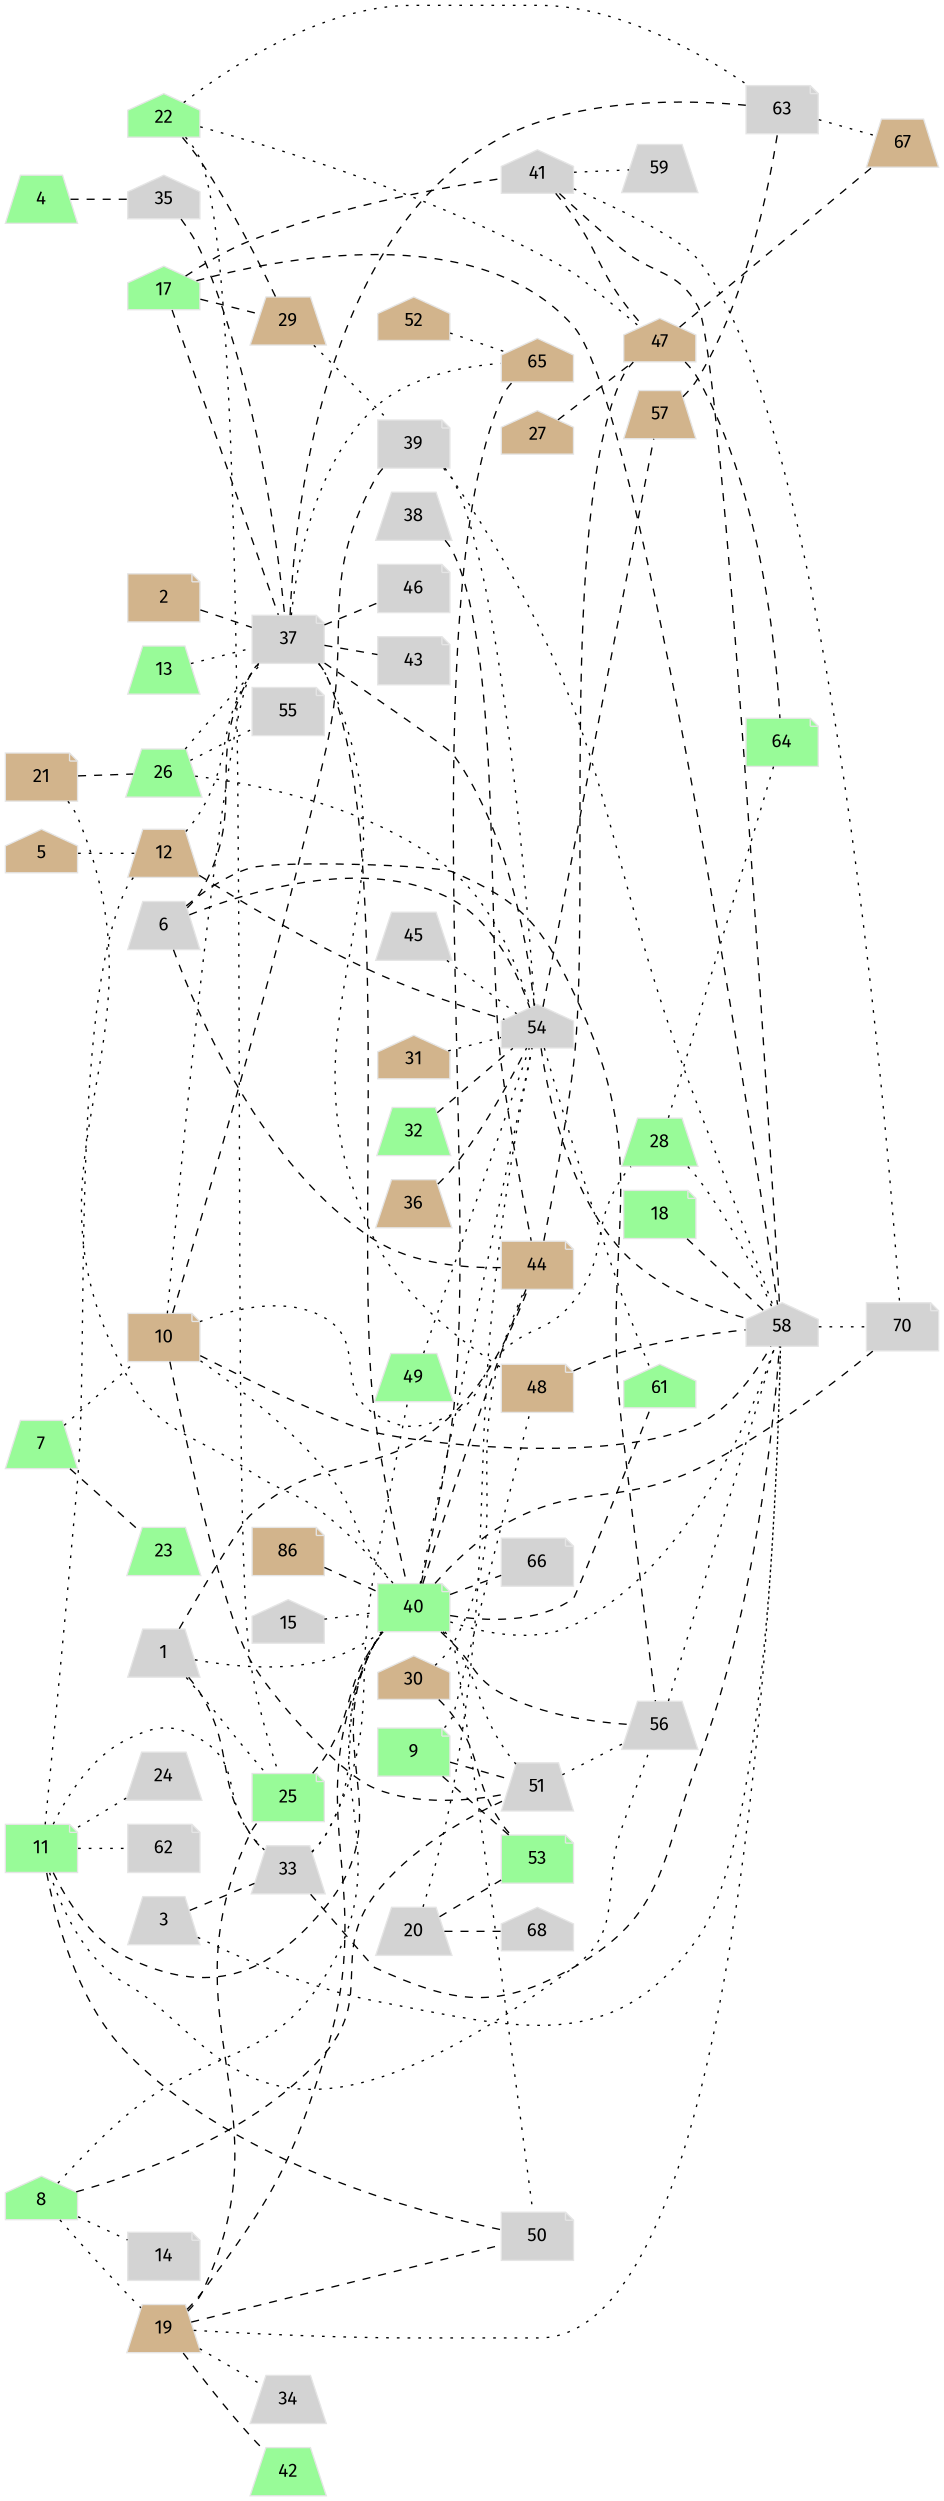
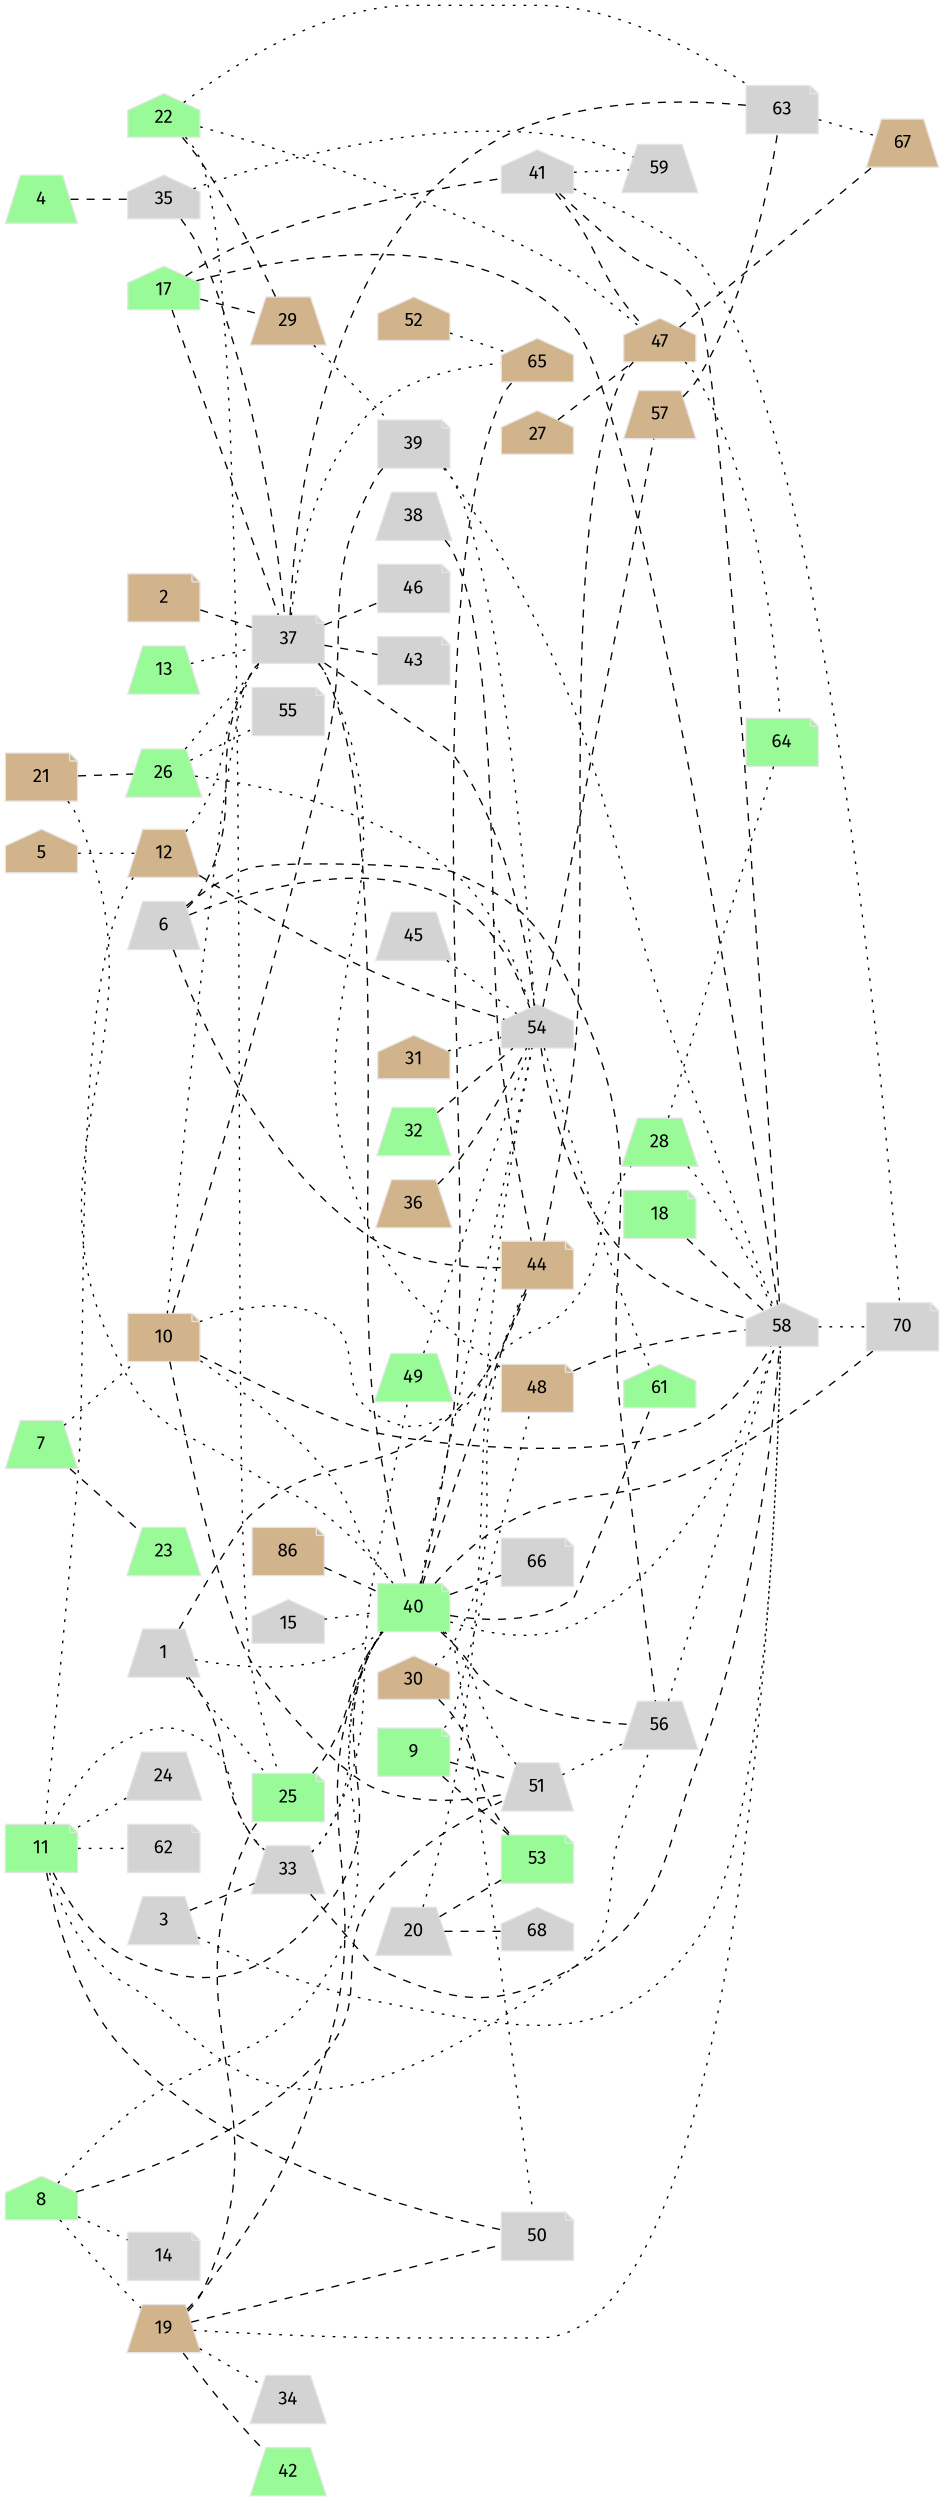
  graph {
    fontname="Fira Sans"
    rankdir=LR
    node [color=gray90 fillcolor=lightgrey fontname="Fira Sans" shape=trapezium style=filled]
    edge [fontname="Fira Sans" style=dashed weight=1.0]
    25 [fillcolor=palegreen shape=note]
    1
    33
    40 [fillcolor=palegreen shape=note]
    44 [fillcolor=tan shape=note]
    58 [shape=house]
    49 [fillcolor=palegreen]
    54 [shape=house]
    56
    51
    50 [shape=note]
    65 [fillcolor=tan shape=house]
    n13 [label=70 shape=note]
    61 [fillcolor=palegreen shape=house]
    66 [shape=note]
    47 [fillcolor=tan shape=house]
    2 [fillcolor=tan shape=note]
    37 [shape=note]
    48 [fillcolor=tan shape=note]
    63 [shape=note]
    43 [shape=note]
    46 [shape=note]
    3
    4 [fillcolor=palegreen]
    35 [shape=house]
    59
    5 [fillcolor=tan shape=house]
    12 [fillcolor=tan]
    6
    57 [fillcolor=tan]
    7 [fillcolor=palegreen]
    10 [fillcolor=tan shape=note]
    23 [fillcolor=palegreen]
    28 [fillcolor=palegreen]
    39 [shape=note]
    8 [fillcolor=palegreen shape=house]
    14 [shape=note]
    19 [fillcolor=tan]
    34
    42 [fillcolor=palegreen]
    9 [fillcolor=palegreen shape=note]
    53 [fillcolor=palegreen shape=note]
    64 [fillcolor=palegreen shape=note]
    11 [fillcolor=palegreen shape=note]
    24
    62 [shape=note]
    13 [fillcolor=palegreen]
    15 [shape=house]
    n49 [fillcolor=tan label=86 shape=note]
    17 [fillcolor=palegreen shape=house]
    29 [fillcolor=tan]
    41 [shape=house]
    18 [fillcolor=palegreen shape=note]
    20
    68 [shape=house]
    21 [fillcolor=tan shape=note]
    26 [fillcolor=palegreen]
    55 [shape=note]
    22 [fillcolor=palegreen shape=house]
    67 [fillcolor=tan]
    27 [fillcolor=tan shape=house]
    30 [fillcolor=tan shape=house]
    31 [fillcolor=tan shape=house]
    32 [fillcolor=palegreen]
    36 [fillcolor=tan]
    38
    45
    52 [fillcolor=tan shape=house]
    25 -- 40
    1 -- 25 [style=dotted]
    1 -- 33
    1 -- 40 [style=dotted]
    1 -- 44
    33 -- 40 [style=dotted]
    33 -- 58
    33 -- 49 [style=dotted]
    40 -- 44
    40 -- 58 [style=dotted]
    40 -- 54 [style=dotted]
    40 -- 56
    40 -- 51 [style=dotted]
    40 -- 50 [style=dotted]
    40 -- 65
    40 -- n13
    40 -- 61
    40 -- 66
    44 -- 47
    58 -- n13 [style=dotted]
    49 -- 54 [style=dotted]
    54 -- 58
    54 -- 61 [style=dotted]
    54 -- 57
    56 -- 58 [style=dotted]
    51 -- 56 [style=dotted]
-   47 -- 64
+   47 -- 64 [style=dotted]
    47 -- 67
    2 -- 37
    37 -- 40
    37 -- 54
    37 -- 65 [style=dotted]
    37 -- 48 [style=dotted]
    37 -- 63
    37 -- 43
    37 -- 46
    48 -- 58
    63 -- 67 [style=dotted]
    3 -- 33
    3 -- 58 [style=dotted]
    4 -- 35
    35 -- 37
+   35 -- 59 [style=dotted]
    5 -- 12 [style=dotted]
    12 -- 54
    12 -- 37 [style=dotted]
    6 -- 44
    6 -- 54
    6 -- 56
    6 -- 37
    57 -- 63
    7 -- 10 [style=dotted]
    7 -- 23
    10 -- 40 [style=dotted]
    10 -- 58
    10 -- 51
    10 -- 37 [style=dotted]
    10 -- 28 [style=dotted]
    10 -- 39
    28 -- 58 [style=dotted]
    28 -- 64 [style=dotted]
    39 -- 58 [style=dotted]
    39 -- 54 [style=dotted]
    8 -- 40 [style=dotted]
    8 -- 51
    8 -- 14 [style=dotted]
    8 -- 19 [style=dotted]
    19 -- 25
    19 -- 40 [weight=2.0]
    19 -- 58 [style=dotted]
    19 -- 50
    19 -- 34 [style=dotted]
    19 -- 42
    9 -- 51
    9 -- 48 [style=dotted]
    9 -- 53
    11 -- 33 [style=dotted]
    11 -- 40
    11 -- 56 [style=dotted]
    11 -- 50
    11 -- 12 [style=dotted]
    11 -- 24 [style=dotted]
    11 -- 62 [style=dotted]
    13 -- 37 [style=dotted]
    15 -- 40 [style=dotted]
    n49 -- 40
    17 -- 58
    17 -- 37
    17 -- 29
    17 -- 41
    29 -- 39 [style=dotted]
    41 -- 58
    41 -- n13 [style=dotted]
    41 -- 47
    41 -- 59 [style=dotted]
    18 -- 58
    20 -- 54 [style=dotted]
    20 -- 53
    20 -- 68
    21 -- 40 [style=dotted]
    21 -- 26
    26 -- 54 [style=dotted weight=2.0]
    26 -- 37 [style=dotted]
    26 -- 55 [style=dotted]
    22 -- 25 [style=dotted]
    22 -- 47 [style=dotted]
    22 -- 63 [style=dotted]
    22 -- 29
    27 -- 47
    30 -- 44 [style=dotted]
    30 -- 53
    31 -- 54 [style=dotted]
    32 -- 54
    36 -- 54
    38 -- 44
    45 -- 54 [style=dotted]
    52 -- 65 [style=dotted]
  }
